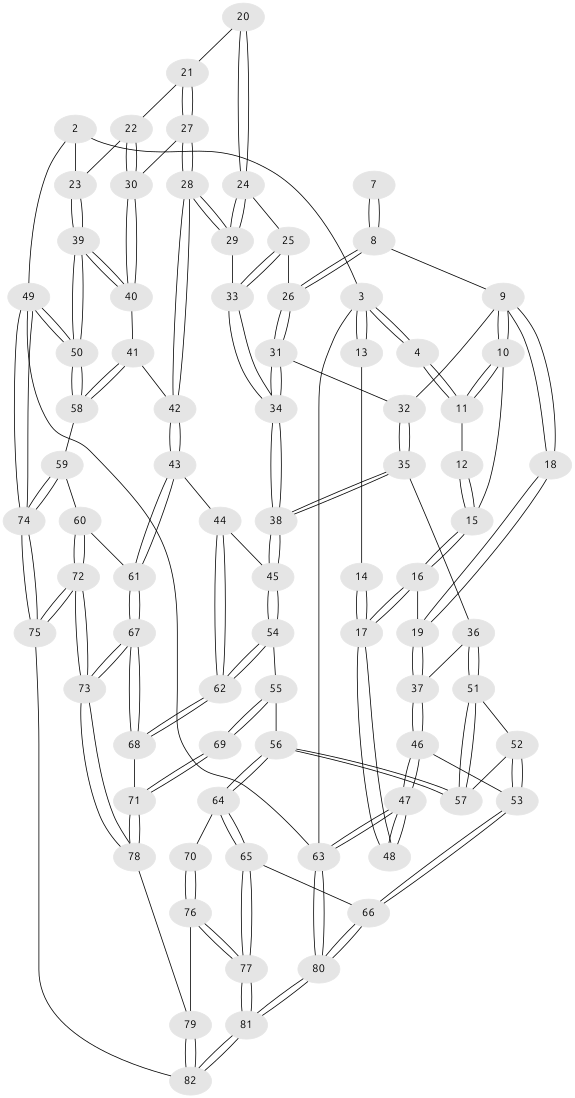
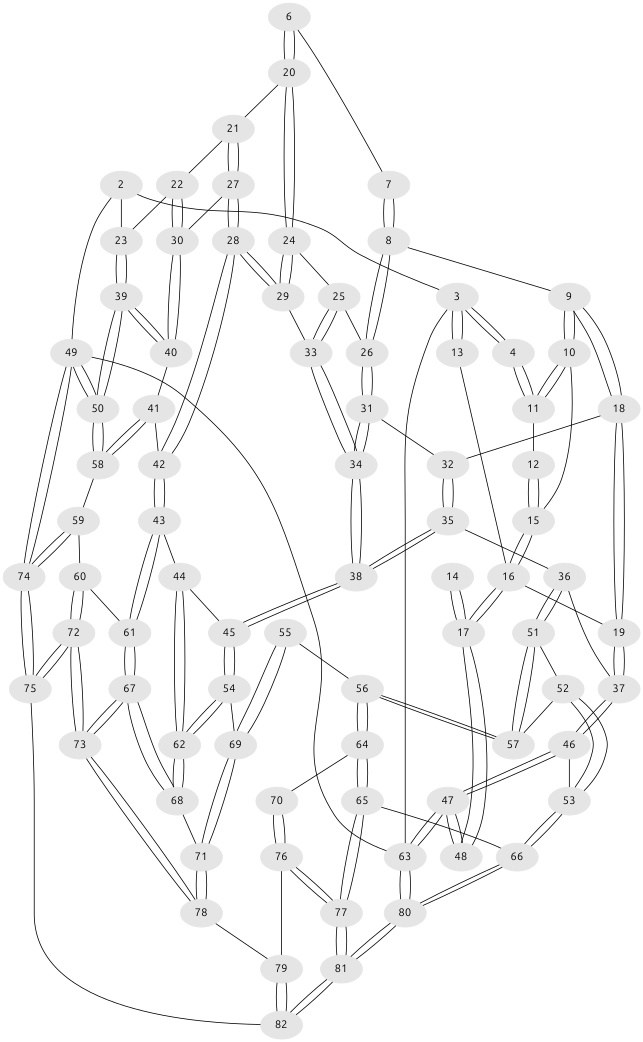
  graph {
    fontname=Ubuntu
    node [color=gray90 fontname=Ubuntu style=filled]
    edge [fontname=Ubuntu]
    2
    3
    23
    49
+   6
    7
    20
    4
    13
    63
    39
    50
    74
    11
    14
    80
    12
    8
    21
    24
    9
    26
    10
    18
    31
    15
    19
    32
    16
    17
    48
    37
    35
    46
    22
    27
    25
    29
    30
    28
    40
    33
    34
    42
    43
    41
    38
    36
    45
    51
    52
    57
    47
    53
    54
    58
    59
    44
    61
    62
    67
    68
    55
    66
    75
    56
    69
    64
    71
    65
    70
    60
    72
    73
    81
    77
    76
    78
    79
    82
    2 -- 3
    2 -- 23
    2 -- 49
    3 -- 4
    3 -- 4
    3 -- 13
    3 -- 13
    3 -- 63
    23 -- 39
    23 -- 39
    49 -- 63
    49 -- 50
    49 -- 50
    49 -- 74
    49 -- 74
+   6 -- 7
+   6 -- 20
+   6 -- 20
    7 -- 8
    7 -- 8
    20 -- 21
    20 -- 24
    20 -- 24
    4 -- 11
    4 -- 11
-   13 -- 14
+   13 -- 16
    63 -- 80
    63 -- 80
    39 -- 50
    39 -- 50
    39 -- 40
    39 -- 40
    50 -- 58
    50 -- 58
    74 -- 75
    74 -- 75
    11 -- 12
    14 -- 17
    14 -- 17
    80 -- 81
    80 -- 81
    12 -- 15
    12 -- 15
    8 -- 9
    8 -- 26
    8 -- 26
    21 -- 22
    21 -- 27
    21 -- 27
    24 -- 25
    24 -- 29
    24 -- 29
    9 -- 10
    9 -- 10
    9 -- 18
    9 -- 18
    26 -- 31
    26 -- 31
    10 -- 11
    10 -- 11
    10 -- 15
    18 -- 19
    18 -- 19
-   9 -- 32
+   18 -- 32
    31 -- 32
    31 -- 34
    31 -- 34
    15 -- 16
    15 -- 16
    19 -- 37
    19 -- 37
    32 -- 35
    32 -- 35
    16 -- 19
    16 -- 17
    16 -- 17
    17 -- 48
    17 -- 48
    37 -- 46
    37 -- 46
    35 -- 38
    35 -- 38
    35 -- 36
    46 -- 47
    46 -- 47
    46 -- 53
    22 -- 23
    22 -- 30
    22 -- 30
    27 -- 30
    27 -- 28
    27 -- 28
    25 -- 26
    25 -- 33
    25 -- 33
    29 -- 33
    30 -- 40
    30 -- 40
    28 -- 29
    28 -- 29
    28 -- 42
    28 -- 42
    40 -- 41
    33 -- 34
    33 -- 34
    34 -- 38
    34 -- 38
    42 -- 43
    42 -- 43
    43 -- 44
    43 -- 61
    43 -- 61
    41 -- 42
    41 -- 58
    41 -- 58
    38 -- 45
    38 -- 45
    36 -- 37
    36 -- 51
    36 -- 51
    45 -- 54
    45 -- 54
    51 -- 52
    51 -- 57
    51 -- 57
    52 -- 57
    52 -- 53
    52 -- 53
    47 -- 63
    47 -- 63
    47 -- 48
    47 -- 48
    53 -- 66
    53 -- 66
    54 -- 62
    54 -- 62
-   54 -- 55
+   54 -- 69
    58 -- 59
    59 -- 74
    59 -- 74
    59 -- 60
    44 -- 45
    44 -- 62
    44 -- 62
    61 -- 67
    61 -- 67
    62 -- 68
    62 -- 68
    67 -- 68
    67 -- 68
    67 -- 73
    67 -- 73
    68 -- 71
    55 -- 56
    55 -- 69
    55 -- 69
    66 -- 80
    66 -- 80
    75 -- 82
    56 -- 57
    56 -- 57
    56 -- 64
    56 -- 64
    69 -- 71
    69 -- 71
    64 -- 65
    64 -- 65
    64 -- 70
    71 -- 78
    71 -- 78
    65 -- 66
    65 -- 77
    65 -- 77
    70 -- 76
    70 -- 76
    60 -- 61
    60 -- 72
    60 -- 72
    72 -- 75
    72 -- 75
    72 -- 73
    72 -- 73
    73 -- 78
    73 -- 78
    81 -- 82
    81 -- 82
    77 -- 81
    77 -- 81
    76 -- 77
    76 -- 77
    76 -- 79
    78 -- 79
    79 -- 82
    79 -- 82
  }
